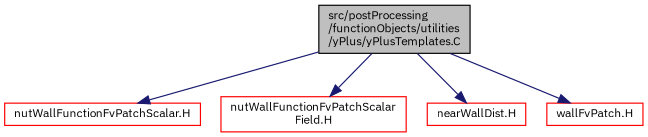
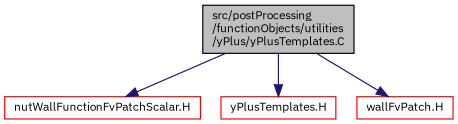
  digraph {
    fontname="IBM Plex Sans"
    node [color=red fontname="IBM Plex Sans" fontsize=10 shape=record]
    edge [color=midnightblue fontname="IBM Plex Sans" fontsize=10 labelfontname=Helvetica labelfontsize=10 style=solid]
    n1 [color=black fillcolor=grey75 fontcolor=black height=0.2 label="src/postProcessing\l/functionObjects/utilities\l/yPlus/yPlusTemplates.C" style=filled width=0.4]
    n2 [height=0.2 label="nutWallFunctionFvPatchScalar.H" width=0.4]
-   n3 [height=0.2 label="nutWallFunctionFvPatchScalar\lField.H" width=0.4]
-   n4 [height=0.2 label="nearWallDist.H" width=0.4]
+   n4 [height=0.2 label="yPlusTemplates.H" width=0.4]
    n5 [height=0.2 label="wallFvPatch.H" width=0.4]
    n1 -> n2
-   n1 -> n3
    n1 -> n4
    n1 -> n5
  }
